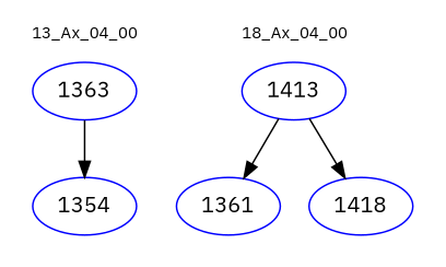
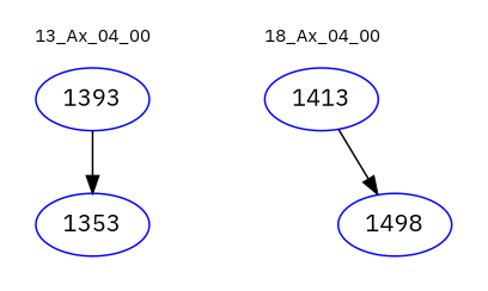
  digraph {
    fontname="IBM Plex Sans"
    node [color=blue fontname="IBM Plex Sans"]
    edge [color=black fontname="IBM Plex Sans"]
-   n1 [label=1363]
-   n2 [label=1354]
+   n1 [label=1393]
+   n2 [label=1353]
    n3 [label=1413]
-   n4 [label=1361]
-   n5 [label=1418]
+   n5 [label=1498]
    subgraph cluster_1 {
      color=white
      fontsize=10
      label="13_Ax_04_00"
      n1
      n2
    }
    subgraph cluster_2 {
      color=white
      fontsize=10
      label="18_Ax_04_00"
      n3
-     n4
      n5
    }
    n1 -> n2
-   n3 -> n4
    n3 -> n5
  }
